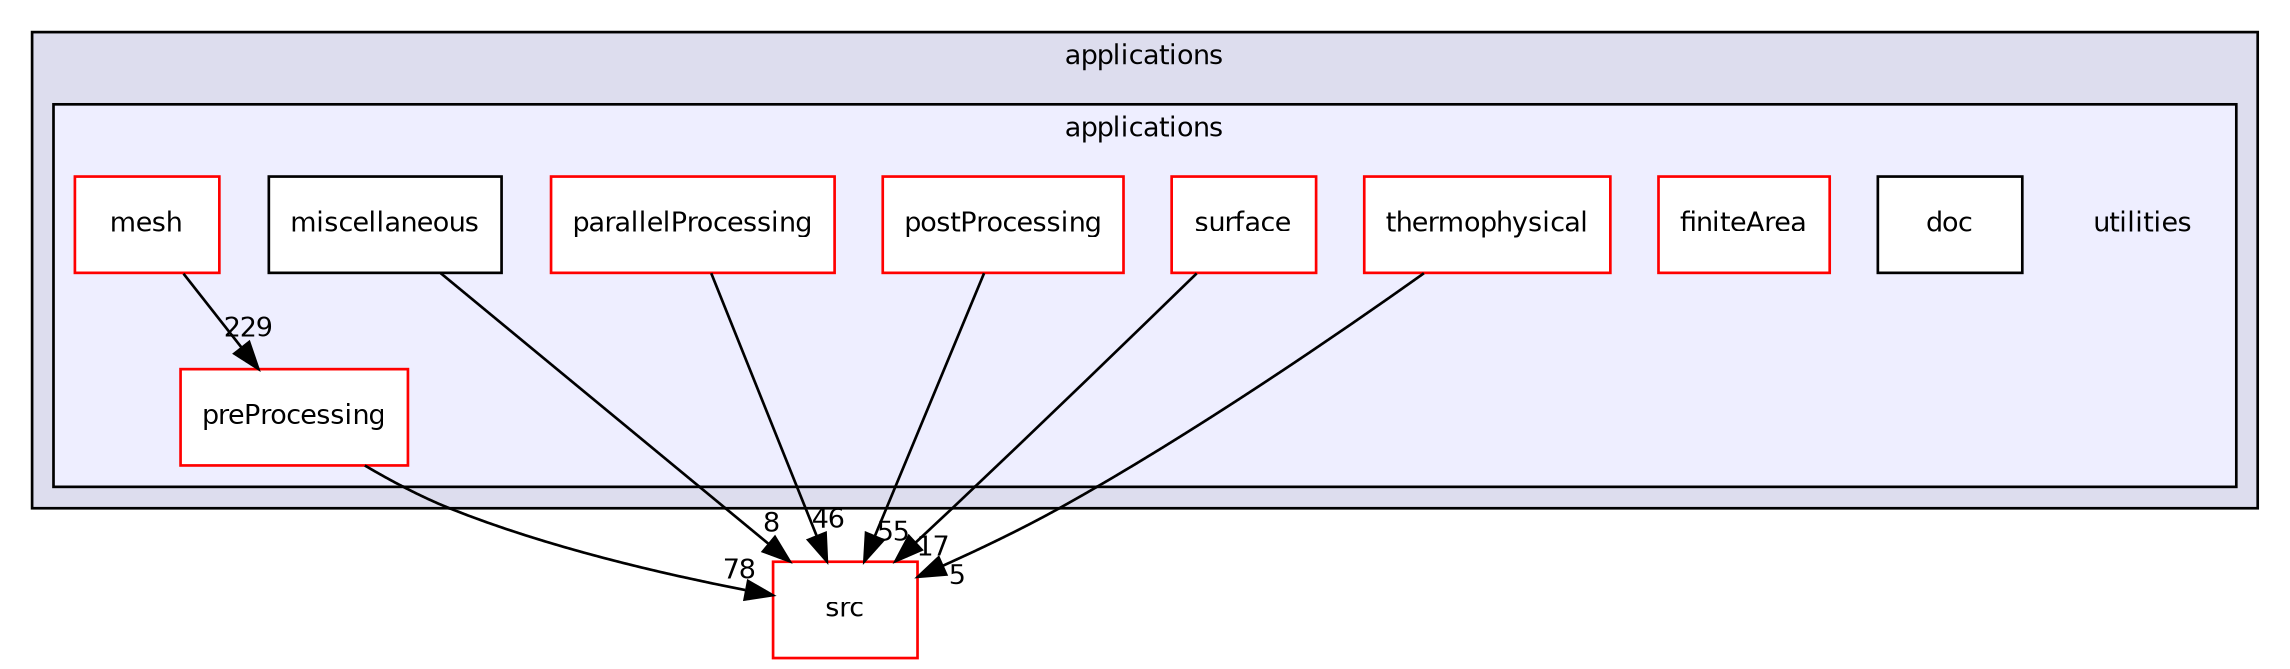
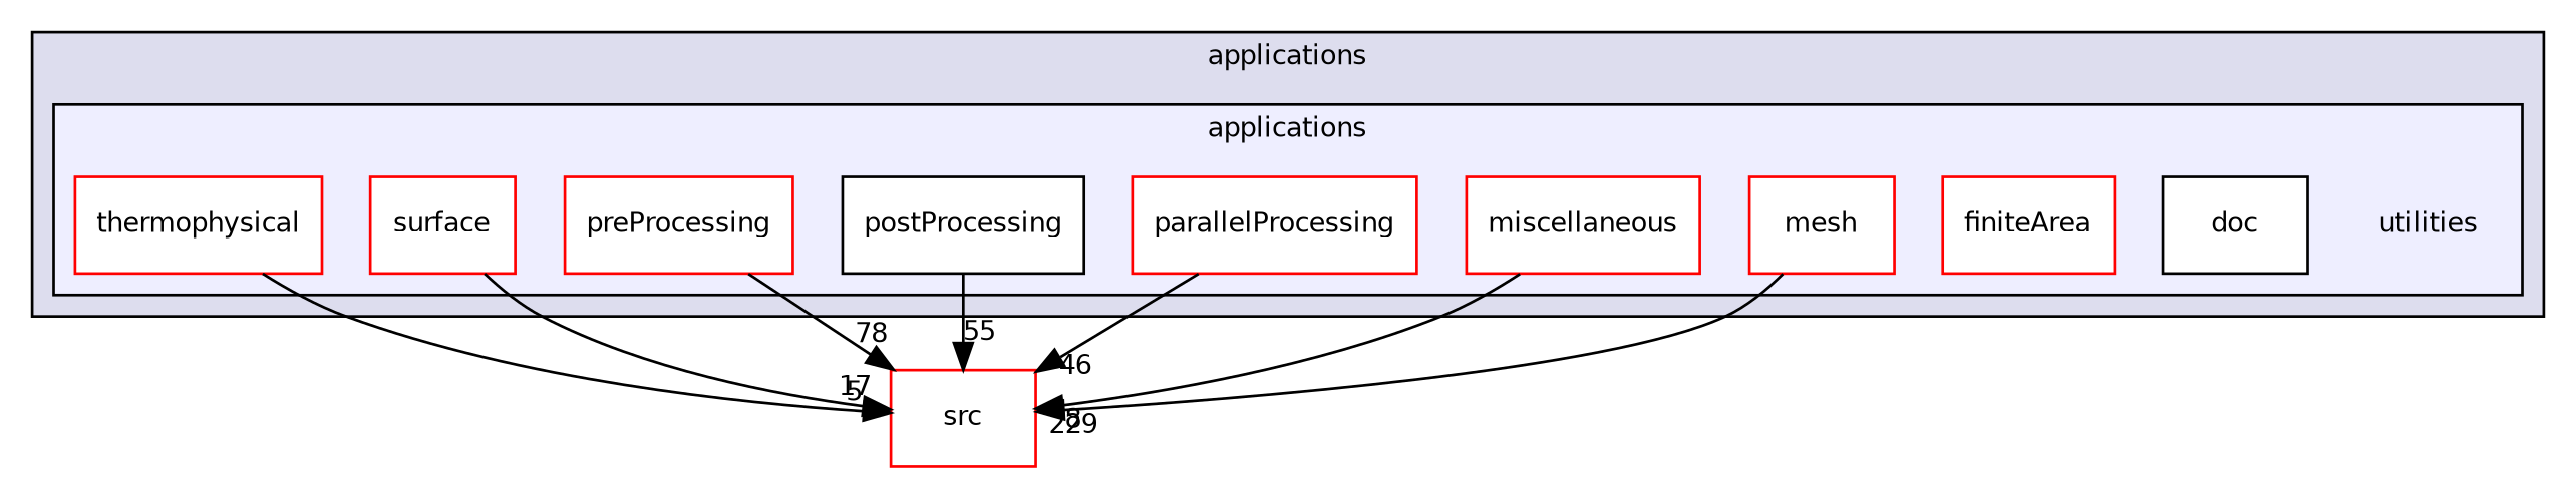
  digraph {
    compound=true
    node [fontname=Helvetica fontsize=10 shape=box color=red fillcolor=white style=filled]
    edge [labeldistance=1.5 labelfontname=Helvetica labelfontsize=10]
    n1 [label=utilities shape=plaintext color="" fillcolor="" style=""]
    n2 [color=black label=doc]
    n3 [label=finiteArea]
    n4 [label=mesh]
-   n5 [color=black label=miscellaneous]
+   n5 [label=miscellaneous]
    n6 [label=parallelProcessing]
-   n7 [label=postProcessing]
+   n7 [color=black label=postProcessing]
    n8 [label=preProcessing]
    n9 [label=surface]
    n10 [label=thermophysical]
    n11 [label=src fillcolor="" style=""]
    subgraph cluster_1 {
      bgcolor="#ddddee"
      fontname=Helvetica
      fontsize=10
      label=applications
      pencolor=black
      subgraph cluster_2 {
        bgcolor="#eeeeff"
        fontname=Helvetica
        fontsize=10
        pencolor=black
        n1
        n2
        n3
        n4
        n5
        n6
        n7
        n8
        n9
        n10
      }
    }
-   n4 -> n8 [headlabel=229]
+   n4 -> n11 [headlabel=229]
    n5 -> n11 [headlabel=8]
    n6 -> n11 [headlabel=46]
    n7 -> n11 [headlabel=55]
    n8 -> n11 [headlabel=78]
    n9 -> n11 [headlabel=17]
    n10 -> n11 [headlabel=5]
  }
